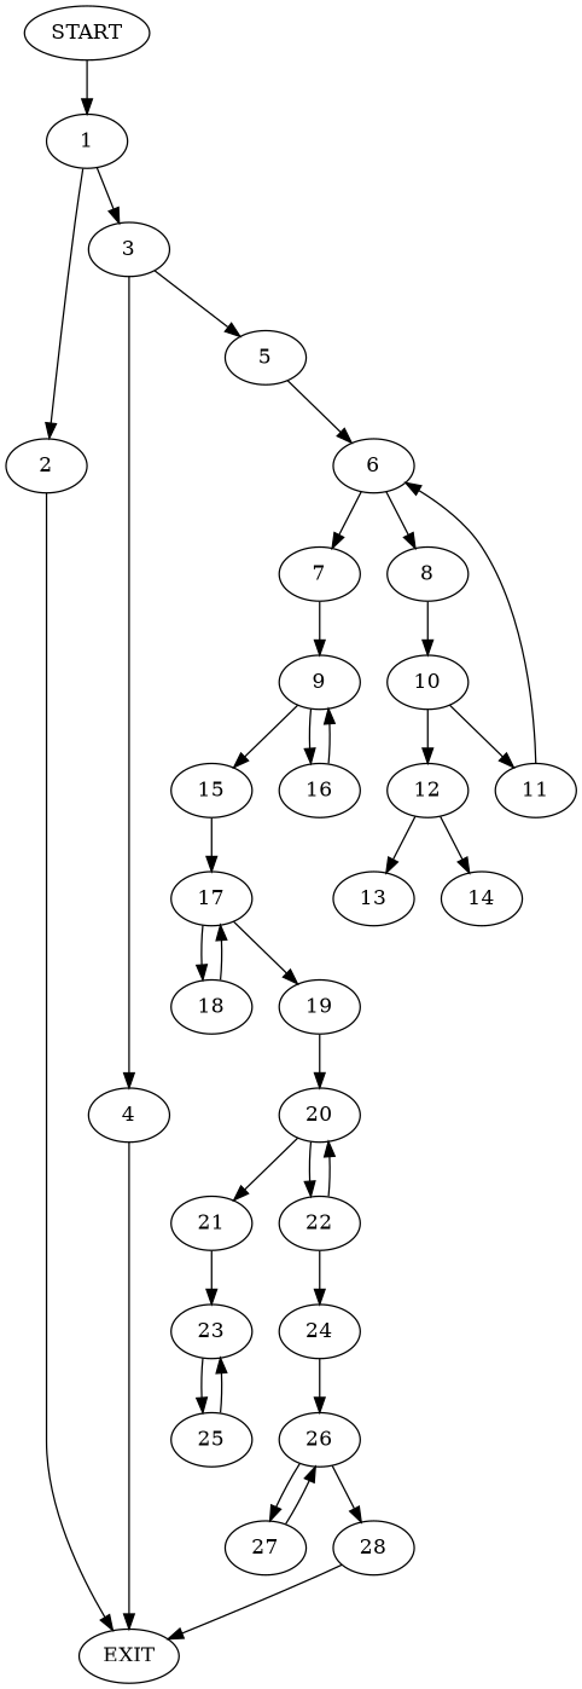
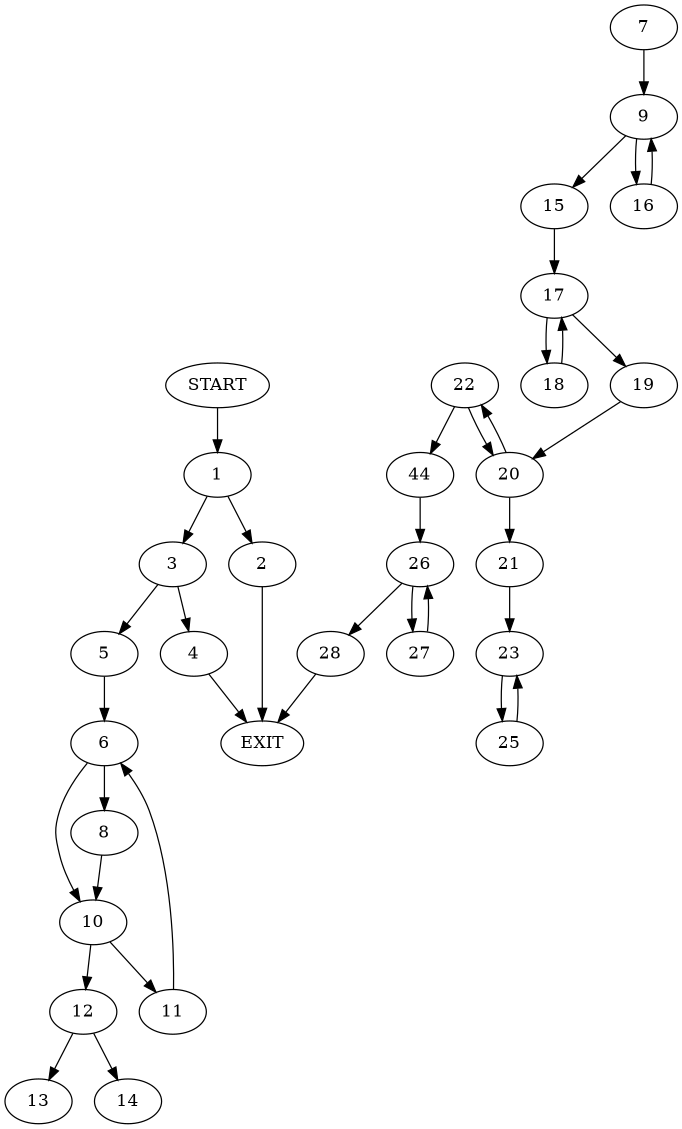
  digraph {
    n1 [label=START]
    1
    2
    3
    n5 [label=EXIT]
    4
    5
    6
    7
    8
    9
    10
    15
    16
    11
    12
    17
    13
    14
    18
    19
    20
    21
    22
    23
-   24
+   24 [label=44]
    25
    26
    27
    28
    n1 -> 1
    1 -> 2
    1 -> 3
    2 -> n5
    3 -> 4
    3 -> 5
    4 -> n5
    5 -> 6
-   6 -> 7
+   6 -> 10
    6 -> 8
    7 -> 9
    8 -> 10
    9 -> 15
    9 -> 16
    10 -> 11
    10 -> 12
    15 -> 17
    16 -> 9
    11 -> 6
    12 -> 13
    12 -> 14
    17 -> 18
    17 -> 19
    18 -> 17
    19 -> 20
    20 -> 21
    20 -> 22
    21 -> 23
    22 -> 20
    22 -> 24
    23 -> 25
    24 -> 26
    25 -> 23
    26 -> 27
    26 -> 28
    27 -> 26
    28 -> n5
  }
